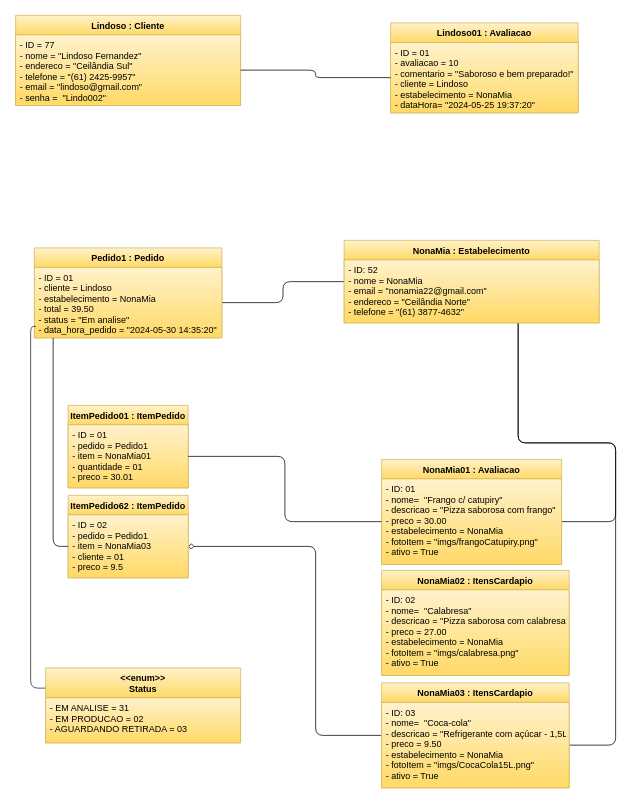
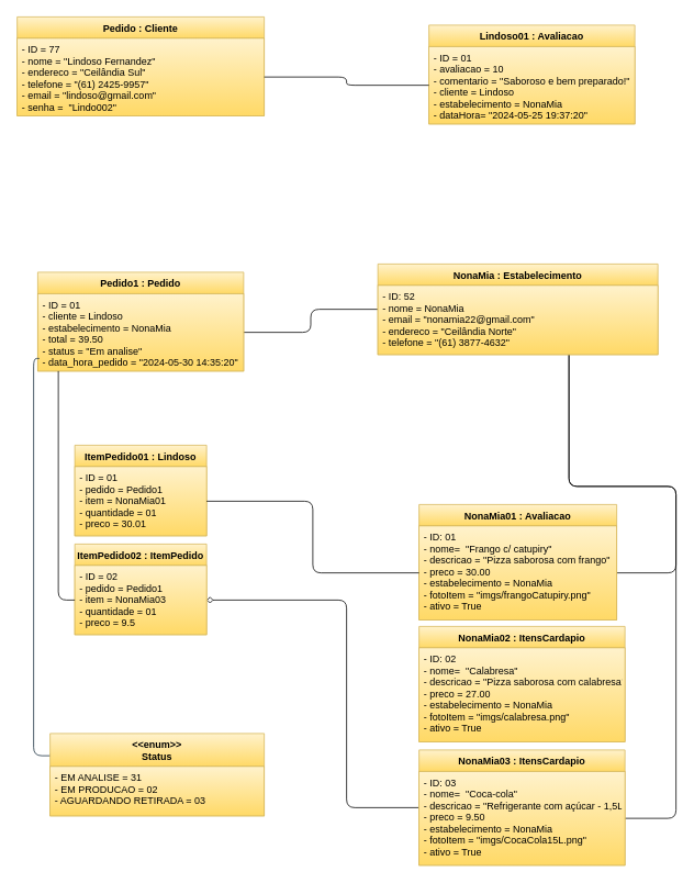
  <mxCell id="0" />
  <mxCell id="1" parent="0" />
- <mxCell id="2" value="Lindoso : Cliente" style="swimlane;fontStyle=1;align=center;verticalAlign=top;childLayout=stackLayout;horizontal=1;startSize=26;horizontalStack=0;resizeParent=1;resizeParentMax=0;resizeLast=0;collapsible=1;marginBottom=0;fillColor=#fff2cc;strokeColor=#d6b656;textShadow=0;labelBackgroundColor=none;rounded=0;gradientColor=#ffd966;labelBorderColor=none;fontColor=default;" vertex="1" parent="1"><mxGeometry x="20" y="20" width="300" height="120" as="geometry" /></mxCell>
+ <mxCell id="2" value="Pedido : Cliente" style="swimlane;fontStyle=1;align=center;verticalAlign=top;childLayout=stackLayout;horizontal=1;startSize=26;horizontalStack=0;resizeParent=1;resizeParentMax=0;resizeLast=0;collapsible=1;marginBottom=0;fillColor=#fff2cc;strokeColor=#d6b656;textShadow=0;labelBackgroundColor=none;rounded=0;gradientColor=#ffd966;labelBorderColor=none;fontColor=default;" vertex="1" parent="1"><mxGeometry x="20" y="20" width="300" height="120" as="geometry" /></mxCell>
  <mxCell id="3" value="- ID = 77&#10;- nome = &quot;Lindoso Fernandez&quot;&#10;- endereco = &quot;Ceilândia Sul&quot;&#10;- telefone = &quot;(61) 2425-9957&quot;&#10;- email = &quot;lindoso@gmail.com&quot;&#10;- senha =  &quot;Lindo002&quot;" style="text;strokeColor=#d6b656;fillColor=#fff2cc;align=left;verticalAlign=top;spacingLeft=4;spacingRight=4;overflow=hidden;rotatable=0;points=[[0,0.5],[1,0.5]];portConstraint=eastwest;textShadow=0;labelBackgroundColor=none;rounded=0;gradientColor=#ffd966;labelBorderColor=none;fontColor=default;" vertex="1" parent="2"><mxGeometry y="26" width="300" height="94" as="geometry" /></mxCell>
  <mxCell id="4" value="Lindoso01 : Avaliacao" style="swimlane;fontStyle=1;align=center;verticalAlign=top;childLayout=stackLayout;horizontal=1;startSize=26;horizontalStack=0;resizeParent=1;resizeParentMax=0;resizeLast=0;collapsible=1;marginBottom=0;strokeColor=#d6b656;fontFamily=Helvetica;fontSize=12;fillColor=#fff2cc;labelBackgroundColor=none;rounded=0;gradientColor=#ffd966;labelBorderColor=none;textShadow=0;fontColor=default;" vertex="1" parent="1"><mxGeometry x="520" y="30" width="250" height="120" as="geometry" /></mxCell>
  <mxCell id="5" value="- ID = 01&#10;- avaliacao = 10&#10;- comentario = &quot;Saboroso e bem preparado!&quot;&#10;- cliente = Lindoso&#10;- estabelecimento = NonaMia&#10;- dataHora= &quot;2024-05-25 19:37:20&quot;&#10;&#10;" style="text;strokeColor=#d6b656;fillColor=#fff2cc;align=left;verticalAlign=top;spacingLeft=4;spacingRight=4;overflow=hidden;rotatable=0;points=[[0,0.5],[1,0.5]];portConstraint=eastwest;fontFamily=Helvetica;fontSize=12;fontStyle=0;labelBackgroundColor=none;rounded=0;gradientColor=#ffd966;labelBorderColor=none;textShadow=0;fontColor=default;" vertex="1" parent="4"><mxGeometry y="26" width="250" height="94" as="geometry" /></mxCell>
  <mxCell id="6" style="edgeStyle=orthogonalEdgeStyle;orthogonalLoop=1;jettySize=auto;html=1;endArrow=none;endFill=0;" edge="1" parent="1" source="9" target="12"><mxGeometry relative="1" as="geometry" /></mxCell>
  <mxCell id="7" style="edgeStyle=orthogonalEdgeStyle;orthogonalLoop=1;jettySize=auto;html=1;entryX=1;entryY=0.5;entryDx=0;entryDy=0;endArrow=none;endFill=0;" edge="1" parent="1" source="9" target="16"><mxGeometry relative="1" as="geometry"><Array as="points"><mxPoint x="690" y="590" /><mxPoint x="820" y="590" /><mxPoint x="820" y="695" /></Array></mxGeometry></mxCell>
  <mxCell id="8" style="edgeStyle=orthogonalEdgeStyle;orthogonalLoop=1;jettySize=auto;html=1;endArrow=none;endFill=0;" edge="1" parent="1" source="9" target="24"><mxGeometry relative="1" as="geometry"><Array as="points"><mxPoint x="690" y="590" /><mxPoint x="820" y="590" /><mxPoint x="820" y="993" /></Array></mxGeometry></mxCell>
  <mxCell id="9" value="NonaMia : Estabelecimento" style="swimlane;fontStyle=1;align=center;verticalAlign=top;childLayout=stackLayout;horizontal=1;startSize=26;horizontalStack=0;resizeParent=1;resizeParentMax=0;resizeLast=0;collapsible=1;marginBottom=0;labelBackgroundColor=none;fillColor=#fff2cc;strokeColor=#d6b656;rounded=0;gradientColor=#ffd966;labelBorderColor=none;textShadow=0;fontColor=default;" vertex="1" parent="1"><mxGeometry x="458" y="320" width="340" height="110" as="geometry" /></mxCell>
  <mxCell id="10" value="- ID: 52&#10;- nome = NonaMia&#10;- email = &quot;nonamia22@gmail.com&quot;&#10;- endereco = &quot;Ceilândia Norte&quot;&#10;- telefone = &quot;(61) 3877-4632&quot;&#10;" style="text;strokeColor=#d6b656;fillColor=#fff2cc;align=left;verticalAlign=top;spacingLeft=4;spacingRight=4;overflow=hidden;rotatable=0;points=[[0,0.5],[1,0.5]];portConstraint=eastwest;labelBackgroundColor=none;rounded=0;gradientColor=#ffd966;labelBorderColor=none;textShadow=0;fontColor=default;" vertex="1" parent="9"><mxGeometry y="26" width="340" height="84" as="geometry" /></mxCell>
  <mxCell id="11" value="Pedido1 : Pedido" style="swimlane;fontStyle=1;align=center;verticalAlign=top;childLayout=stackLayout;horizontal=1;startSize=26;horizontalStack=0;resizeParent=1;resizeParentMax=0;resizeLast=0;collapsible=1;marginBottom=0;labelBackgroundColor=none;fillColor=#fff2cc;strokeColor=#d6b656;rounded=0;gradientColor=#ffd966;labelBorderColor=none;textShadow=0;fontColor=default;" vertex="1" parent="1"><mxGeometry x="45" y="330" width="250" height="120" as="geometry" /></mxCell>
  <mxCell id="12" value="- ID = 01&#10;- cliente = Lindoso&#10;- estabelecimento = NonaMia&#10;- total = 39.50&#10;- status = &quot;Em analise&quot;&#10;- data_hora_pedido = &quot;2024-05-30 14:35:20&quot;" style="text;strokeColor=#d6b656;fillColor=#fff2cc;align=left;verticalAlign=top;spacingLeft=4;spacingRight=4;overflow=hidden;rotatable=0;points=[[0,0.5],[1,0.5]];portConstraint=eastwest;labelBackgroundColor=none;rounded=0;gradientColor=#ffd966;labelBorderColor=none;textShadow=0;fontColor=default;" vertex="1" parent="11"><mxGeometry y="26" width="250" height="94" as="geometry" /></mxCell>
- <mxCell id="13" value="ItemPedido01 : ItemPedido" style="swimlane;fontStyle=1;align=center;verticalAlign=top;childLayout=stackLayout;horizontal=1;startSize=26;horizontalStack=0;resizeParent=1;resizeParentMax=0;resizeLast=0;collapsible=1;marginBottom=0;labelBackgroundColor=none;fillColor=#fff2cc;strokeColor=#d6b656;rounded=0;gradientColor=#ffd966;labelBorderColor=none;textShadow=0;fontColor=default;" vertex="1" parent="1"><mxGeometry x="90" y="540" width="160" height="110" as="geometry" /></mxCell>
+ <mxCell id="13" value="ItemPedido01 : Lindoso" style="swimlane;fontStyle=1;align=center;verticalAlign=top;childLayout=stackLayout;horizontal=1;startSize=26;horizontalStack=0;resizeParent=1;resizeParentMax=0;resizeLast=0;collapsible=1;marginBottom=0;labelBackgroundColor=none;fillColor=#fff2cc;strokeColor=#d6b656;rounded=0;gradientColor=#ffd966;labelBorderColor=none;textShadow=0;fontColor=default;" vertex="1" parent="1"><mxGeometry x="90" y="540" width="160" height="110" as="geometry" /></mxCell>
  <mxCell id="14" value="- ID = 01&#10;- pedido = Pedido1&#10;- item = NonaMia01&#10;- quantidade = 01&#10;- preco = 30.01" style="text;strokeColor=#d6b656;fillColor=#fff2cc;align=left;verticalAlign=top;spacingLeft=4;spacingRight=4;overflow=hidden;rotatable=0;points=[[0,0.5],[1,0.5]];portConstraint=eastwest;labelBackgroundColor=none;rounded=0;gradientColor=#ffd966;labelBorderColor=none;textShadow=0;fontColor=default;" vertex="1" parent="13"><mxGeometry y="26" width="160" height="84" as="geometry" /></mxCell>
  <mxCell id="15" value="NonaMia01 : Avaliacao" style="swimlane;fontStyle=1;align=center;verticalAlign=top;childLayout=stackLayout;horizontal=1;startSize=26;horizontalStack=0;resizeParent=1;resizeParentMax=0;resizeLast=0;collapsible=1;marginBottom=0;labelBackgroundColor=none;fillColor=#fff2cc;strokeColor=#d6b656;rounded=0;gradientColor=#ffd966;labelBorderColor=none;textShadow=0;fontColor=default;" vertex="1" parent="1"><mxGeometry x="508" y="612" width="240" height="140" as="geometry" /></mxCell>
  <mxCell id="16" value="- ID: 01&#10;- nome=  &quot;Frango c/ catupiry&quot;&#10;- descricao = &quot;Pizza saborosa com frango&quot;&#10;- preco = 30.00&#10;- estabelecimento = NonaMia &#10;- fotoItem = &quot;imgs/frangoCatupiry.png&quot; &#10;- ativo = True" style="text;strokeColor=#d6b656;fillColor=#fff2cc;align=left;verticalAlign=top;spacingLeft=4;spacingRight=4;overflow=hidden;rotatable=0;points=[[0,0.5],[1,0.5]];portConstraint=eastwest;labelBackgroundColor=none;rounded=0;gradientColor=#ffd966;labelBorderColor=none;textShadow=0;fontColor=default;" vertex="1" parent="15"><mxGeometry y="26" width="240" height="114" as="geometry" /></mxCell>
  <mxCell id="17" value="" style="edgeStyle=orthogonalEdgeStyle;rounded=1;orthogonalLoop=1;jettySize=auto;endArrow=none;endFill=0;exitX=0;exitY=0.25;exitDx=0;exitDy=0;entryX=0.008;entryY=0.837;entryDx=0;entryDy=0;entryPerimeter=0;labelBackgroundColor=none;strokeColor=#182E3E;fontColor=default;labelBorderColor=none;textShadow=0;curved=0;" edge="1" parent="1" source="18" target="12"><mxGeometry relative="1" as="geometry"><Array as="points"><mxPoint x="100" y="917" /><mxPoint x="40" y="917" /><mxPoint x="40" y="435" /></Array></mxGeometry></mxCell>
  <mxCell id="18" value="&lt;&lt;enum&gt;&gt;&#10;Status" style="swimlane;fontStyle=1;align=center;verticalAlign=top;childLayout=stackLayout;horizontal=1;startSize=40;horizontalStack=0;resizeParent=1;resizeParentMax=0;resizeLast=0;collapsible=1;marginBottom=0;labelBackgroundColor=none;fillColor=#fff2cc;strokeColor=#d6b656;rounded=0;gradientColor=#ffd966;labelBorderColor=none;textShadow=0;fontColor=default;" vertex="1" parent="1"><mxGeometry x="60" y="890" width="260" height="100" as="geometry"><mxRectangle x="300" y="840" width="100" height="40" as="alternateBounds" /></mxGeometry></mxCell>
  <mxCell id="19" value="- EM ANALISE = 31&#10;- EM PRODUCAO = 02&#10;- AGUARDANDO RETIRADA = 03" style="text;strokeColor=#d6b656;fillColor=#fff2cc;align=left;verticalAlign=top;spacingLeft=4;spacingRight=4;overflow=hidden;rotatable=0;points=[[0,0.5],[1,0.5]];portConstraint=eastwest;labelBackgroundColor=none;rounded=0;gradientColor=#ffd966;labelBorderColor=none;textShadow=0;fontColor=default;" vertex="1" parent="18"><mxGeometry y="40" width="260" height="60" as="geometry" /></mxCell>
  <mxCell id="20" value="NonaMia02 : ItensCardapio" style="swimlane;fontStyle=1;align=center;verticalAlign=top;childLayout=stackLayout;horizontal=1;startSize=26;horizontalStack=0;resizeParent=1;resizeParentMax=0;resizeLast=0;collapsible=1;marginBottom=0;labelBackgroundColor=none;fillColor=#fff2cc;strokeColor=#d6b656;rounded=0;gradientColor=#ffd966;labelBorderColor=none;textShadow=0;fontColor=default;" vertex="1" parent="1"><mxGeometry x="508" y="760" width="250" height="140" as="geometry" /></mxCell>
  <mxCell id="21" value="- ID: 02&#10;- nome=  &quot;Calabresa&quot;&#10;- descricao = &quot;Pizza saborosa com calabresa&quot;&#10;- preco = 27.00&#10;- estabelecimento = NonaMia &#10;- fotoItem = &quot;imgs/calabresa.png&quot; &#10;- ativo = True" style="text;strokeColor=#d6b656;fillColor=#fff2cc;align=left;verticalAlign=top;spacingLeft=4;spacingRight=4;overflow=hidden;rotatable=0;points=[[0,0.5],[1,0.5]];portConstraint=eastwest;labelBackgroundColor=none;rounded=0;gradientColor=#ffd966;labelBorderColor=none;textShadow=0;fontColor=default;" vertex="1" parent="20"><mxGeometry y="26" width="250" height="114" as="geometry" /></mxCell>
  <mxCell id="22" style="edgeStyle=orthogonalEdgeStyle;orthogonalLoop=1;jettySize=auto;html=1;endArrow=diamond;endFill=0;" edge="1" parent="1" source="23" target="26"><mxGeometry relative="1" as="geometry"><Array as="points"><mxPoint x="420" y="980" /><mxPoint x="420" y="728" /></Array></mxGeometry></mxCell>
  <mxCell id="23" value="NonaMia03 : ItensCardapio" style="swimlane;fontStyle=1;align=center;verticalAlign=top;childLayout=stackLayout;horizontal=1;startSize=26;horizontalStack=0;resizeParent=1;resizeParentMax=0;resizeLast=0;collapsible=1;marginBottom=0;labelBackgroundColor=none;fillColor=#fff2cc;strokeColor=#d6b656;rounded=0;gradientColor=#ffd966;labelBorderColor=none;textShadow=0;fontColor=default;" vertex="1" parent="1"><mxGeometry x="508" y="910" width="250" height="140" as="geometry" /></mxCell>
  <mxCell id="24" value="- ID: 03&#10;- nome=  &quot;Coca-cola&quot;&#10;- descricao = &quot;Refrigerante com açúcar - 1,5L&quot;&#10;- preco = 9.50&#10;- estabelecimento = NonaMia &#10;- fotoItem = &quot;imgs/CocaCola15L.png&quot; &#10;- ativo = True" style="text;strokeColor=#d6b656;fillColor=#fff2cc;align=left;verticalAlign=top;spacingLeft=4;spacingRight=4;overflow=hidden;rotatable=0;points=[[0,0.5],[1,0.5]];portConstraint=eastwest;labelBackgroundColor=none;rounded=0;gradientColor=#ffd966;labelBorderColor=none;textShadow=0;fontColor=default;" vertex="1" parent="23"><mxGeometry y="26" width="250" height="114" as="geometry" /></mxCell>
- <mxCell id="25" value="ItemPedido62 : ItemPedido" style="swimlane;fontStyle=1;align=center;verticalAlign=top;childLayout=stackLayout;horizontal=1;startSize=26;horizontalStack=0;resizeParent=1;resizeParentMax=0;resizeLast=0;collapsible=1;marginBottom=0;labelBackgroundColor=none;fillColor=#fff2cc;strokeColor=#d6b656;rounded=0;gradientColor=#ffd966;labelBorderColor=none;textShadow=0;fontColor=default;" vertex="1" parent="1"><mxGeometry x="90" y="660" width="160" height="110" as="geometry" /></mxCell>
- <mxCell id="26" value="- ID = 02&#10;- pedido = Pedido1&#10;- item = NonaMia03&#10;- cliente = 01&#10;- preco = 9.5" style="text;strokeColor=#d6b656;fillColor=#fff2cc;align=left;verticalAlign=top;spacingLeft=4;spacingRight=4;overflow=hidden;rotatable=0;points=[[0,0.5],[1,0.5]];portConstraint=eastwest;labelBackgroundColor=none;rounded=0;gradientColor=#ffd966;labelBorderColor=none;textShadow=0;fontColor=default;" vertex="1" parent="25"><mxGeometry y="26" width="160" height="84" as="geometry" /></mxCell>
+ <mxCell id="25" value="ItemPedido02 : ItemPedido" style="swimlane;fontStyle=1;align=center;verticalAlign=top;childLayout=stackLayout;horizontal=1;startSize=26;horizontalStack=0;resizeParent=1;resizeParentMax=0;resizeLast=0;collapsible=1;marginBottom=0;labelBackgroundColor=none;fillColor=#fff2cc;strokeColor=#d6b656;rounded=0;gradientColor=#ffd966;labelBorderColor=none;textShadow=0;fontColor=default;" vertex="1" parent="1"><mxGeometry x="90" y="660" width="160" height="110" as="geometry" /></mxCell>
+ <mxCell id="26" value="- ID = 02&#10;- pedido = Pedido1&#10;- item = NonaMia03&#10;- quantidade = 01&#10;- preco = 9.5" style="text;strokeColor=#d6b656;fillColor=#fff2cc;align=left;verticalAlign=top;spacingLeft=4;spacingRight=4;overflow=hidden;rotatable=0;points=[[0,0.5],[1,0.5]];portConstraint=eastwest;labelBackgroundColor=none;rounded=0;gradientColor=#ffd966;labelBorderColor=none;textShadow=0;fontColor=default;" vertex="1" parent="25"><mxGeometry y="26" width="160" height="84" as="geometry" /></mxCell>
  <mxCell id="27" style="edgeStyle=orthogonalEdgeStyle;orthogonalLoop=1;jettySize=auto;html=1;endArrow=none;endFill=0;" edge="1" parent="1" source="16" target="14"><mxGeometry relative="1" as="geometry" /></mxCell>
  <mxCell id="28" style="edgeStyle=orthogonalEdgeStyle;orthogonalLoop=1;jettySize=auto;html=1;endArrow=none;endFill=0;" edge="1" parent="1" source="26" target="12"><mxGeometry relative="1" as="geometry"><Array as="points"><mxPoint x="70" y="728" /></Array></mxGeometry></mxCell>
  <mxCell id="29" style="edgeStyle=orthogonalEdgeStyle;orthogonalLoop=1;jettySize=auto;html=1;endArrow=none;endFill=0;" edge="1" parent="1" source="3" target="5"><mxGeometry relative="1" as="geometry" /></mxCell>
